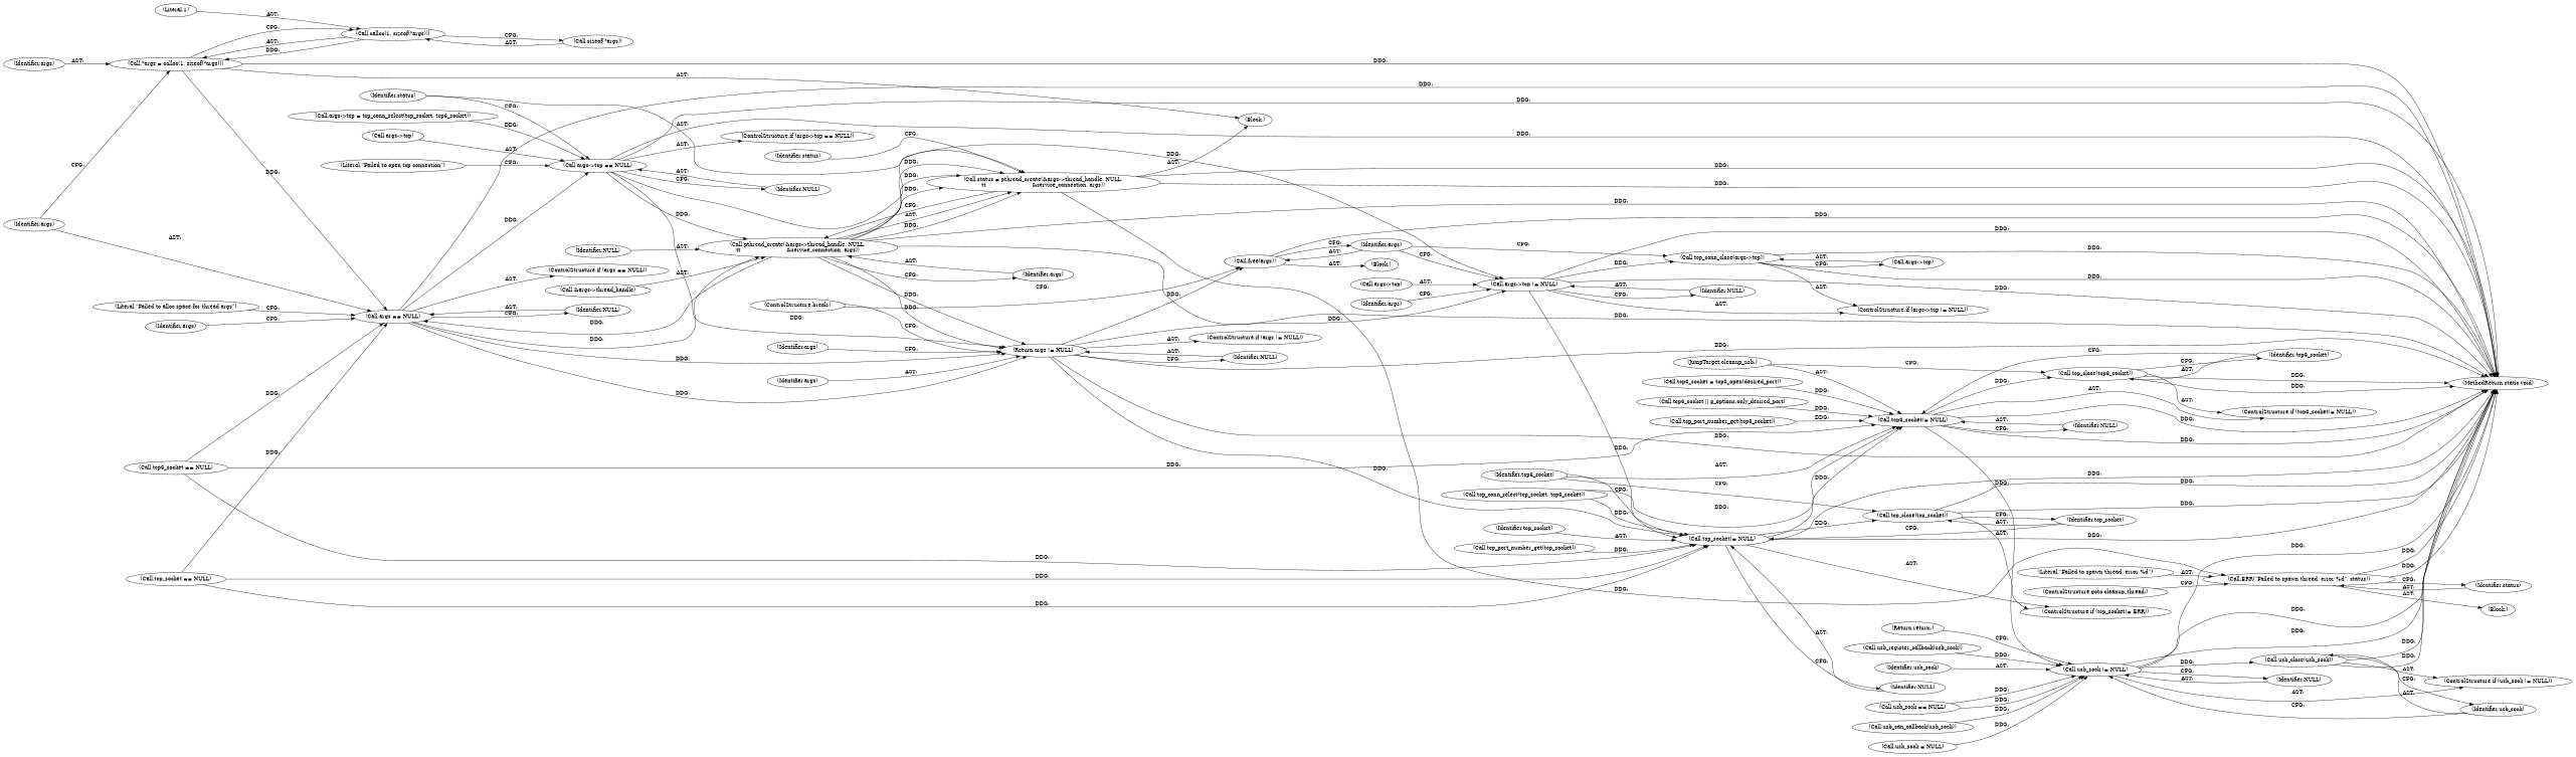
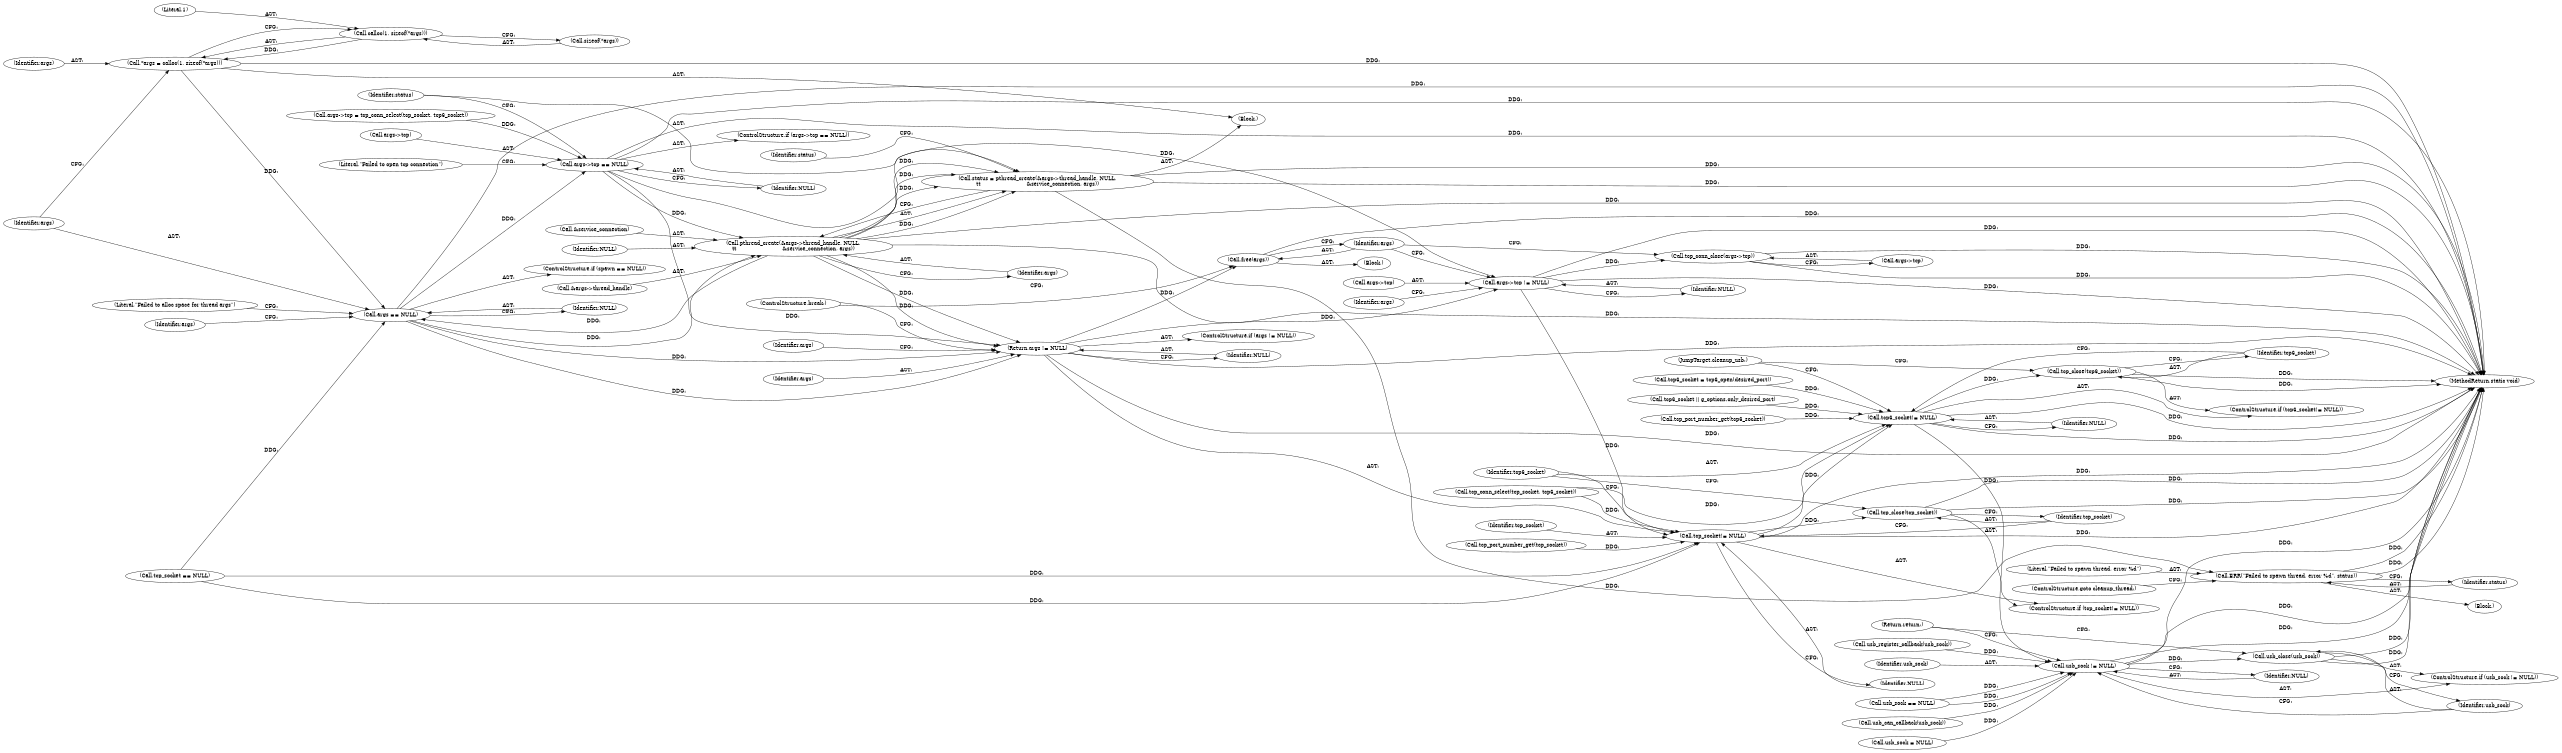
  digraph {
    rankdir=LR
    n1 [label="(Call,*args = calloc(1, sizeof(*args)))"]
    n2 [label="(Call,calloc(1, sizeof(*args)))"]
    n3 [label="(Call,args == NULL)"]
    n4 [label="(MethodReturn,static void)"]
    n5 [label="(Block,)"]
    n6 [label="(Call,sizeof(*args))"]
    n7 [label="(Call,args->tcp == NULL)"]
    n8 [label="(Call,pthread_create(&args->thread_handle, NULL,\n\t\t                            &service_connection, args))"]
    n9 [label="(Return,args != NULL)"]
-   n10 [label="(ControlStructure,if (args == NULL))"]
+   n10 [label="(ControlStructure,if (spawn == NULL))"]
    n11 [label="(Identifier,NULL)"]
    n12 [label="(Call,args->tcp != NULL)"]
    n13 [label="(Identifier,NULL)"]
    n14 [label="(ControlStructure,if (args->tcp == NULL))"]
    n15 [label="(Call,status = pthread_create(&args->thread_handle, NULL,\n\t\t                            &service_connection, args))"]
    n16 [label="(Identifier,args)"]
    n17 [label="(Call,tcp_socket!= NULL)"]
    n18 [label="(Call,free(args))"]
    n19 [label="(ControlStructure,if (args != NULL))"]
    n20 [label="(Identifier,NULL)"]
    n21 [label="(Call,tcp_conn_close(args->tcp))"]
-   n22 [label="(ControlStructure,if (args->tcp != NULL))"]
    n23 [label="(Identifier,NULL)"]
    n24 [label="(Call,ERR(\"Failed to spawn thread, error %d\", status))"]
    n25 [label="(Identifier,status)"]
    n26 [label="(Block,)"]
    n27 [label="(Call,tcp_close(tcp_socket))"]
    n28 [label="(Call,tcp6_socket!= NULL)"]
-   n29 [label="(ControlStructure,if (tcp_socket!= ERR))"]
+   n29 [label="(ControlStructure,if (tcp_socket!= NULL))"]
    n30 [label="(Identifier,NULL)"]
    n31 [label="(Block,)"]
    n32 [label="(Identifier,args)"]
    n33 [label="(Call,args->tcp)"]
    n34 [label="(Identifier,tcp_socket)"]
    n35 [label="(Call,tcp_close(tcp6_socket))"]
    n36 [label="(Call,usb_sock != NULL)"]
    n37 [label="(Identifier,NULL)"]
    n38 [label="(ControlStructure,if (tcp6_socket!= NULL))"]
    n39 [label="(Identifier,tcp6_socket)"]
    n40 [label="(Call,usb_close(usb_sock))"]
    n41 [label="(Identifier,NULL)"]
    n42 [label="(ControlStructure,if (usb_sock != NULL))"]
    n43 [label="(Identifier,usb_sock)"]
    n44 [label="(Call,usb_can_callback(usb_sock))"]
    n45 [label="(Call,args->tcp)"]
    n46 [label="(Literal,\"Failed to open tcp connection\")"]
    n47 [label="(Literal,\"Failed to spawn thread, error %d\")"]
    n48 [label="(Call,tcp6_socket || g_options.only_desired_port)"]
    n49 [label="(Identifier,tcp6_socket)"]
    n50 [label="(Call,usb_sock = NULL)"]
    n51 [label="(Call,&args->thread_handle)"]
    n52 [label="(ControlStructure,break;)"]
    n53 [label="(Call,tcp_socket == NULL)"]
    n54 [label="(Call,tcp_port_number_get(tcp6_socket))"]
-   n55 [label="(Call,tcp6_socket == NULL)"]
+   n56 [label="(Call,&service_connection)"]
    n57 [label="(Identifier,status)"]
    n58 [label="(Literal,1)"]
    n59 [label="(Identifier,args)"]
    n60 [label="(JumpTarget,cleanup_usb:)"]
    n61 [label="(Call,usb_register_callback(usb_sock))"]
    n62 [label="(Return,return;)"]
    n63 [label="(Identifier,status)"]
    n64 [label="(Call,tcp_port_number_get(tcp_socket))"]
    n65 [label="(Call,tcp_conn_select(tcp_socket, tcp6_socket))"]
    n66 [label="(Literal,\"Failed to alloc space for thread args\")"]
    n67 [label="(Identifier,args)"]
    n68 [label="(Call,args->tcp)"]
    n69 [label="(Identifier,NULL)"]
    n70 [label="(Call,usb_sock == NULL)"]
    n71 [label="(Identifier,args)"]
    n72 [label="(Identifier,tcp_socket)"]
    n73 [label="(Identifier,usb_sock)"]
    n74 [label="(Identifier,args)"]
    n75 [label="(Identifier,args)"]
    n76 [label="(Identifier,args)"]
    n77 [label="(Call,args->tcp = tcp_conn_select(tcp_socket, tcp6_socket))"]
    n78 [label="(ControlStructure,goto cleanup_thread;)"]
    n79 [label="(Call,tcp6_socket = tcp6_open(desired_port))"]
    n1 -> n2 [label="CFG: "]
    n1 -> n3 [label="DDG: "]
    n1 -> n4 [label="DDG: "]
    n1 -> n5 [label="AST: "]
    n2 -> n1 [label="AST: "]
    n2 -> n1 [label="DDG: "]
    n2 -> n6 [label="CFG: "]
    n3 -> n4 [label="DDG: "]
    n3 -> n7 [label="DDG: "]
    n3 -> n8 [label="DDG: "]
    n3 -> n9 [label="DDG: "]
    n3 -> n9 [label="DDG: "]
    n3 -> n10 [label="AST: "]
    n3 -> n11 [label="CFG: "]
    n6 -> n2 [label="AST: "]
    n7 -> n4 [label="DDG: "]
    n7 -> n4 [label="DDG: "]
    n7 -> n8 [label="DDG: "]
    n7 -> n9 [label="DDG: "]
    n7 -> n12 [label="DDG: "]
    n7 -> n13 [label="CFG: "]
    n7 -> n14 [label="AST: "]
    n8 -> n3 [label="DDG: "]
    n8 -> n4 [label="DDG: "]
    n8 -> n4 [label="DDG: "]
    n8 -> n9 [label="DDG: "]
    n8 -> n9 [label="DDG: "]
    n8 -> n15 [label="AST: "]
    n8 -> n15 [label="DDG: "]
    n8 -> n15 [label="DDG: "]
    n8 -> n15 [label="DDG: "]
    n8 -> n15 [label="DDG: "]
    n8 -> n16 [label="CFG: "]
    n9 -> n4 [label="DDG: "]
    n9 -> n4 [label="DDG: "]
    n9 -> n12 [label="DDG: "]
-   n9 -> n17 [label="DDG: "]
+   n9 -> n17 [label="AST: "]
    n9 -> n18 [label="DDG: "]
    n9 -> n19 [label="AST: "]
    n9 -> n20 [label="CFG: "]
    n11 -> n3 [label="AST: "]
    n12 -> n4 [label="DDG: "]
    n12 -> n4 [label="DDG: "]
    n12 -> n17 [label="DDG: "]
    n12 -> n21 [label="DDG: "]
-   n12 -> n22 [label="AST: "]
    n12 -> n23 [label="CFG: "]
    n13 -> n7 [label="AST: "]
    n15 -> n4 [label="DDG: "]
    n15 -> n4 [label="DDG: "]
    n15 -> n5 [label="AST: "]
    n15 -> n8 [label="CFG: "]
    n15 -> n24 [label="DDG: "]
    n16 -> n8 [label="AST: "]
    n17 -> n4 [label="DDG: "]
    n17 -> n4 [label="DDG: "]
    n17 -> n27 [label="DDG: "]
    n17 -> n28 [label="DDG: "]
    n17 -> n29 [label="AST: "]
    n17 -> n30 [label="CFG: "]
    n18 -> n4 [label="DDG: "]
    n18 -> n31 [label="AST: "]
    n18 -> n32 [label="CFG: "]
    n20 -> n9 [label="AST: "]
    n21 -> n4 [label="DDG: "]
    n21 -> n4 [label="DDG: "]
-   n21 -> n22 [label="AST: "]
    n21 -> n33 [label="CFG: "]
    n23 -> n12 [label="AST: "]
    n24 -> n4 [label="DDG: "]
    n24 -> n4 [label="DDG: "]
    n24 -> n25 [label="CFG: "]
    n24 -> n26 [label="AST: "]
    n25 -> n24 [label="AST: "]
    n27 -> n4 [label="DDG: "]
    n27 -> n4 [label="DDG: "]
    n27 -> n29 [label="AST: "]
    n27 -> n34 [label="CFG: "]
    n28 -> n4 [label="DDG: "]
    n28 -> n4 [label="DDG: "]
    n28 -> n35 [label="DDG: "]
    n28 -> n36 [label="DDG: "]
    n28 -> n37 [label="CFG: "]
    n28 -> n38 [label="AST: "]
    n30 -> n17 [label="AST: "]
    n32 -> n12 [label="CFG: "]
    n32 -> n18 [label="AST: "]
    n32 -> n21 [label="CFG: "]
    n33 -> n21 [label="AST: "]
    n34 -> n17 [label="CFG: "]
    n34 -> n27 [label="AST: "]
    n35 -> n4 [label="DDG: "]
    n35 -> n4 [label="DDG: "]
    n35 -> n38 [label="AST: "]
    n35 -> n39 [label="CFG: "]
    n36 -> n4 [label="DDG: "]
    n36 -> n4 [label="DDG: "]
    n36 -> n4 [label="DDG: "]
    n36 -> n40 [label="DDG: "]
    n36 -> n41 [label="CFG: "]
    n36 -> n42 [label="AST: "]
    n37 -> n28 [label="AST: "]
    n39 -> n28 [label="CFG: "]
    n39 -> n35 [label="AST: "]
    n40 -> n4 [label="DDG: "]
    n40 -> n4 [label="DDG: "]
    n40 -> n42 [label="AST: "]
    n40 -> n43 [label="CFG: "]
    n41 -> n36 [label="AST: "]
    n43 -> n36 [label="CFG: "]
    n43 -> n40 [label="AST: "]
    n44 -> n36 [label="DDG: "]
    n45 -> n7 [label="AST: "]
    n46 -> n7 [label="CFG: "]
    n47 -> n24 [label="AST: "]
    n48 -> n28 [label="DDG: "]
    n49 -> n17 [label="CFG: "]
    n49 -> n27 [label="CFG: "]
    n49 -> n28 [label="AST: "]
    n50 -> n36 [label="DDG: "]
    n51 -> n8 [label="AST: "]
    n52 -> n9 [label="CFG: "]
    n52 -> n18 [label="CFG: "]
    n53 -> n3 [label="DDG: "]
    n53 -> n17 [label="DDG: "]
    n53 -> n17 [label="DDG: "]
    n54 -> n28 [label="DDG: "]
-   n55 -> n3 [label="DDG: "]
-   n55 -> n17 [label="DDG: "]
-   n55 -> n28 [label="DDG: "]
+   n56 -> n8 [label="AST: "]
    n57 -> n15 [label="CFG: "]
    n58 -> n2 [label="AST: "]
    n59 -> n1 [label="AST: "]
-   n60 -> n28 [label="AST: "]
+   n60 -> n28 [label="CFG: "]
    n60 -> n35 [label="CFG: "]
    n61 -> n36 [label="DDG: "]
    n62 -> n36 [label="CFG: "]
+   n62 -> n40 [label="CFG: "]
    n63 -> n7 [label="CFG: "]
    n63 -> n15 [label="AST: "]
    n64 -> n17 [label="DDG: "]
    n65 -> n17 [label="DDG: "]
    n65 -> n28 [label="DDG: "]
    n66 -> n3 [label="CFG: "]
    n67 -> n1 [label="CFG: "]
    n67 -> n3 [label="AST: "]
    n68 -> n12 [label="AST: "]
    n69 -> n8 [label="AST: "]
    n70 -> n36 [label="DDG: "]
    n70 -> n36 [label="DDG: "]
    n71 -> n3 [label="CFG: "]
    n72 -> n17 [label="AST: "]
    n73 -> n36 [label="AST: "]
    n74 -> n9 [label="AST: "]
    n75 -> n9 [label="CFG: "]
    n76 -> n12 [label="CFG: "]
    n77 -> n7 [label="DDG: "]
    n78 -> n24 [label="CFG: "]
    n79 -> n28 [label="DDG: "]
  }
